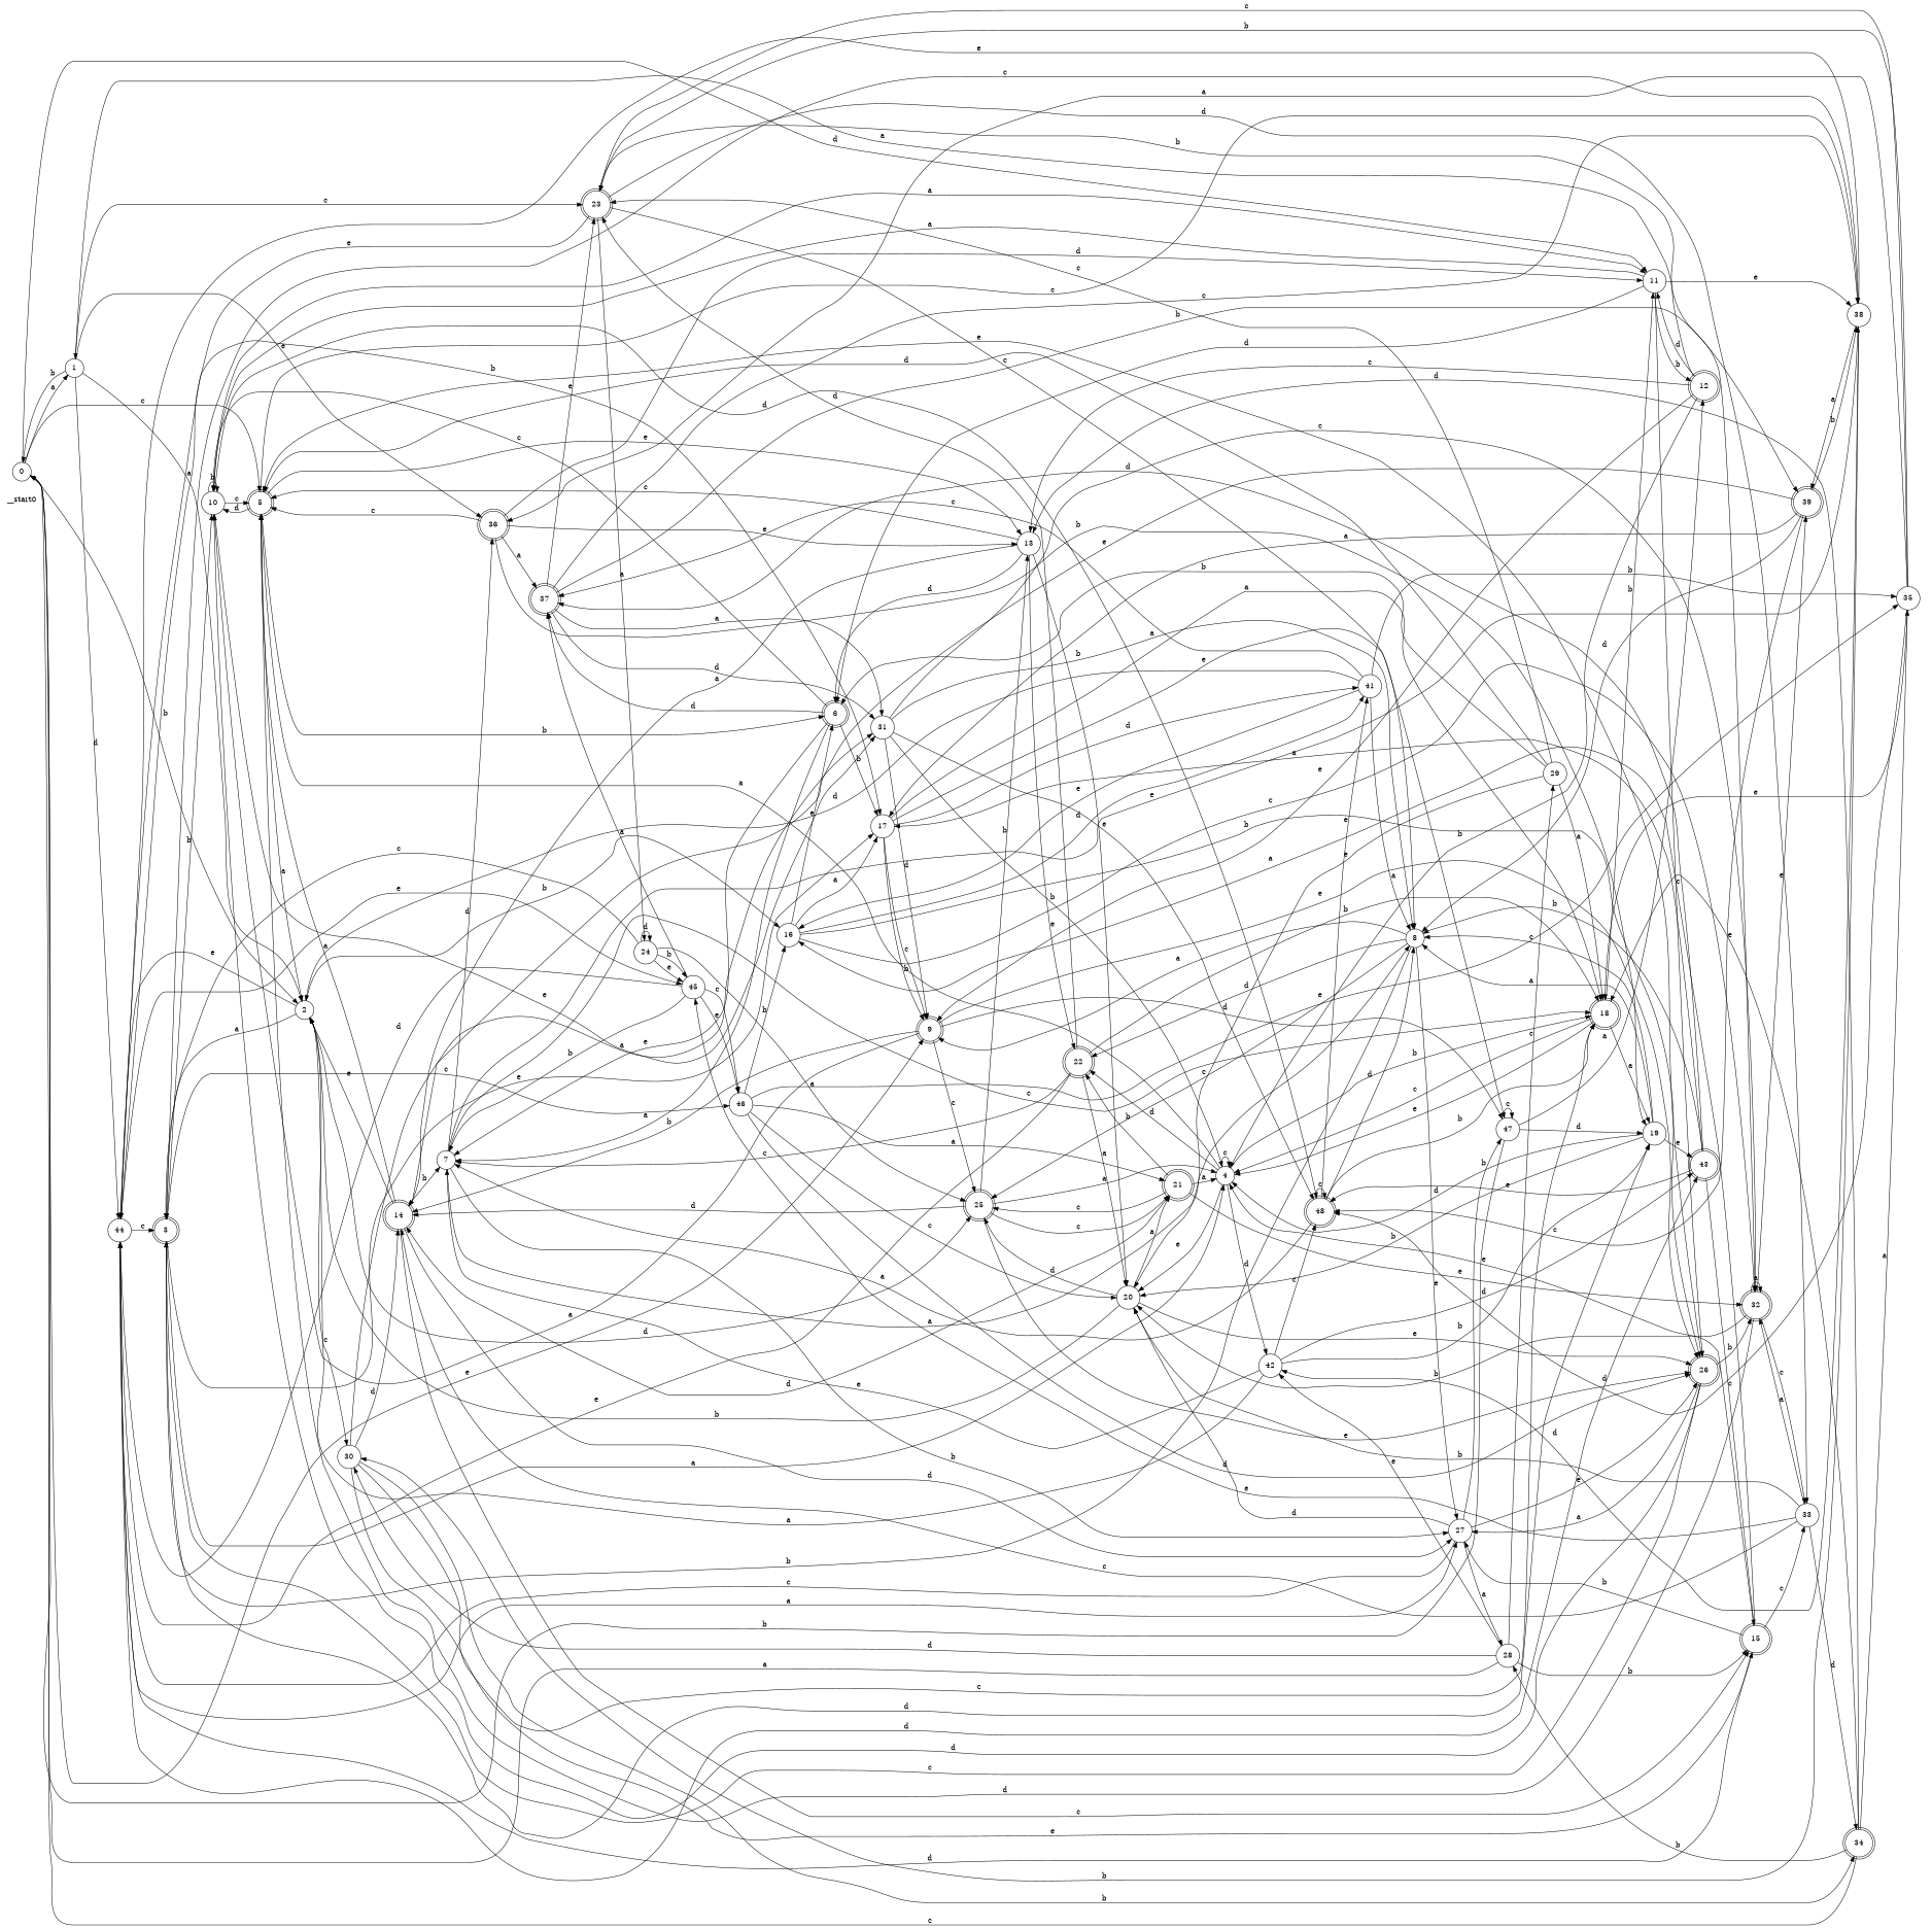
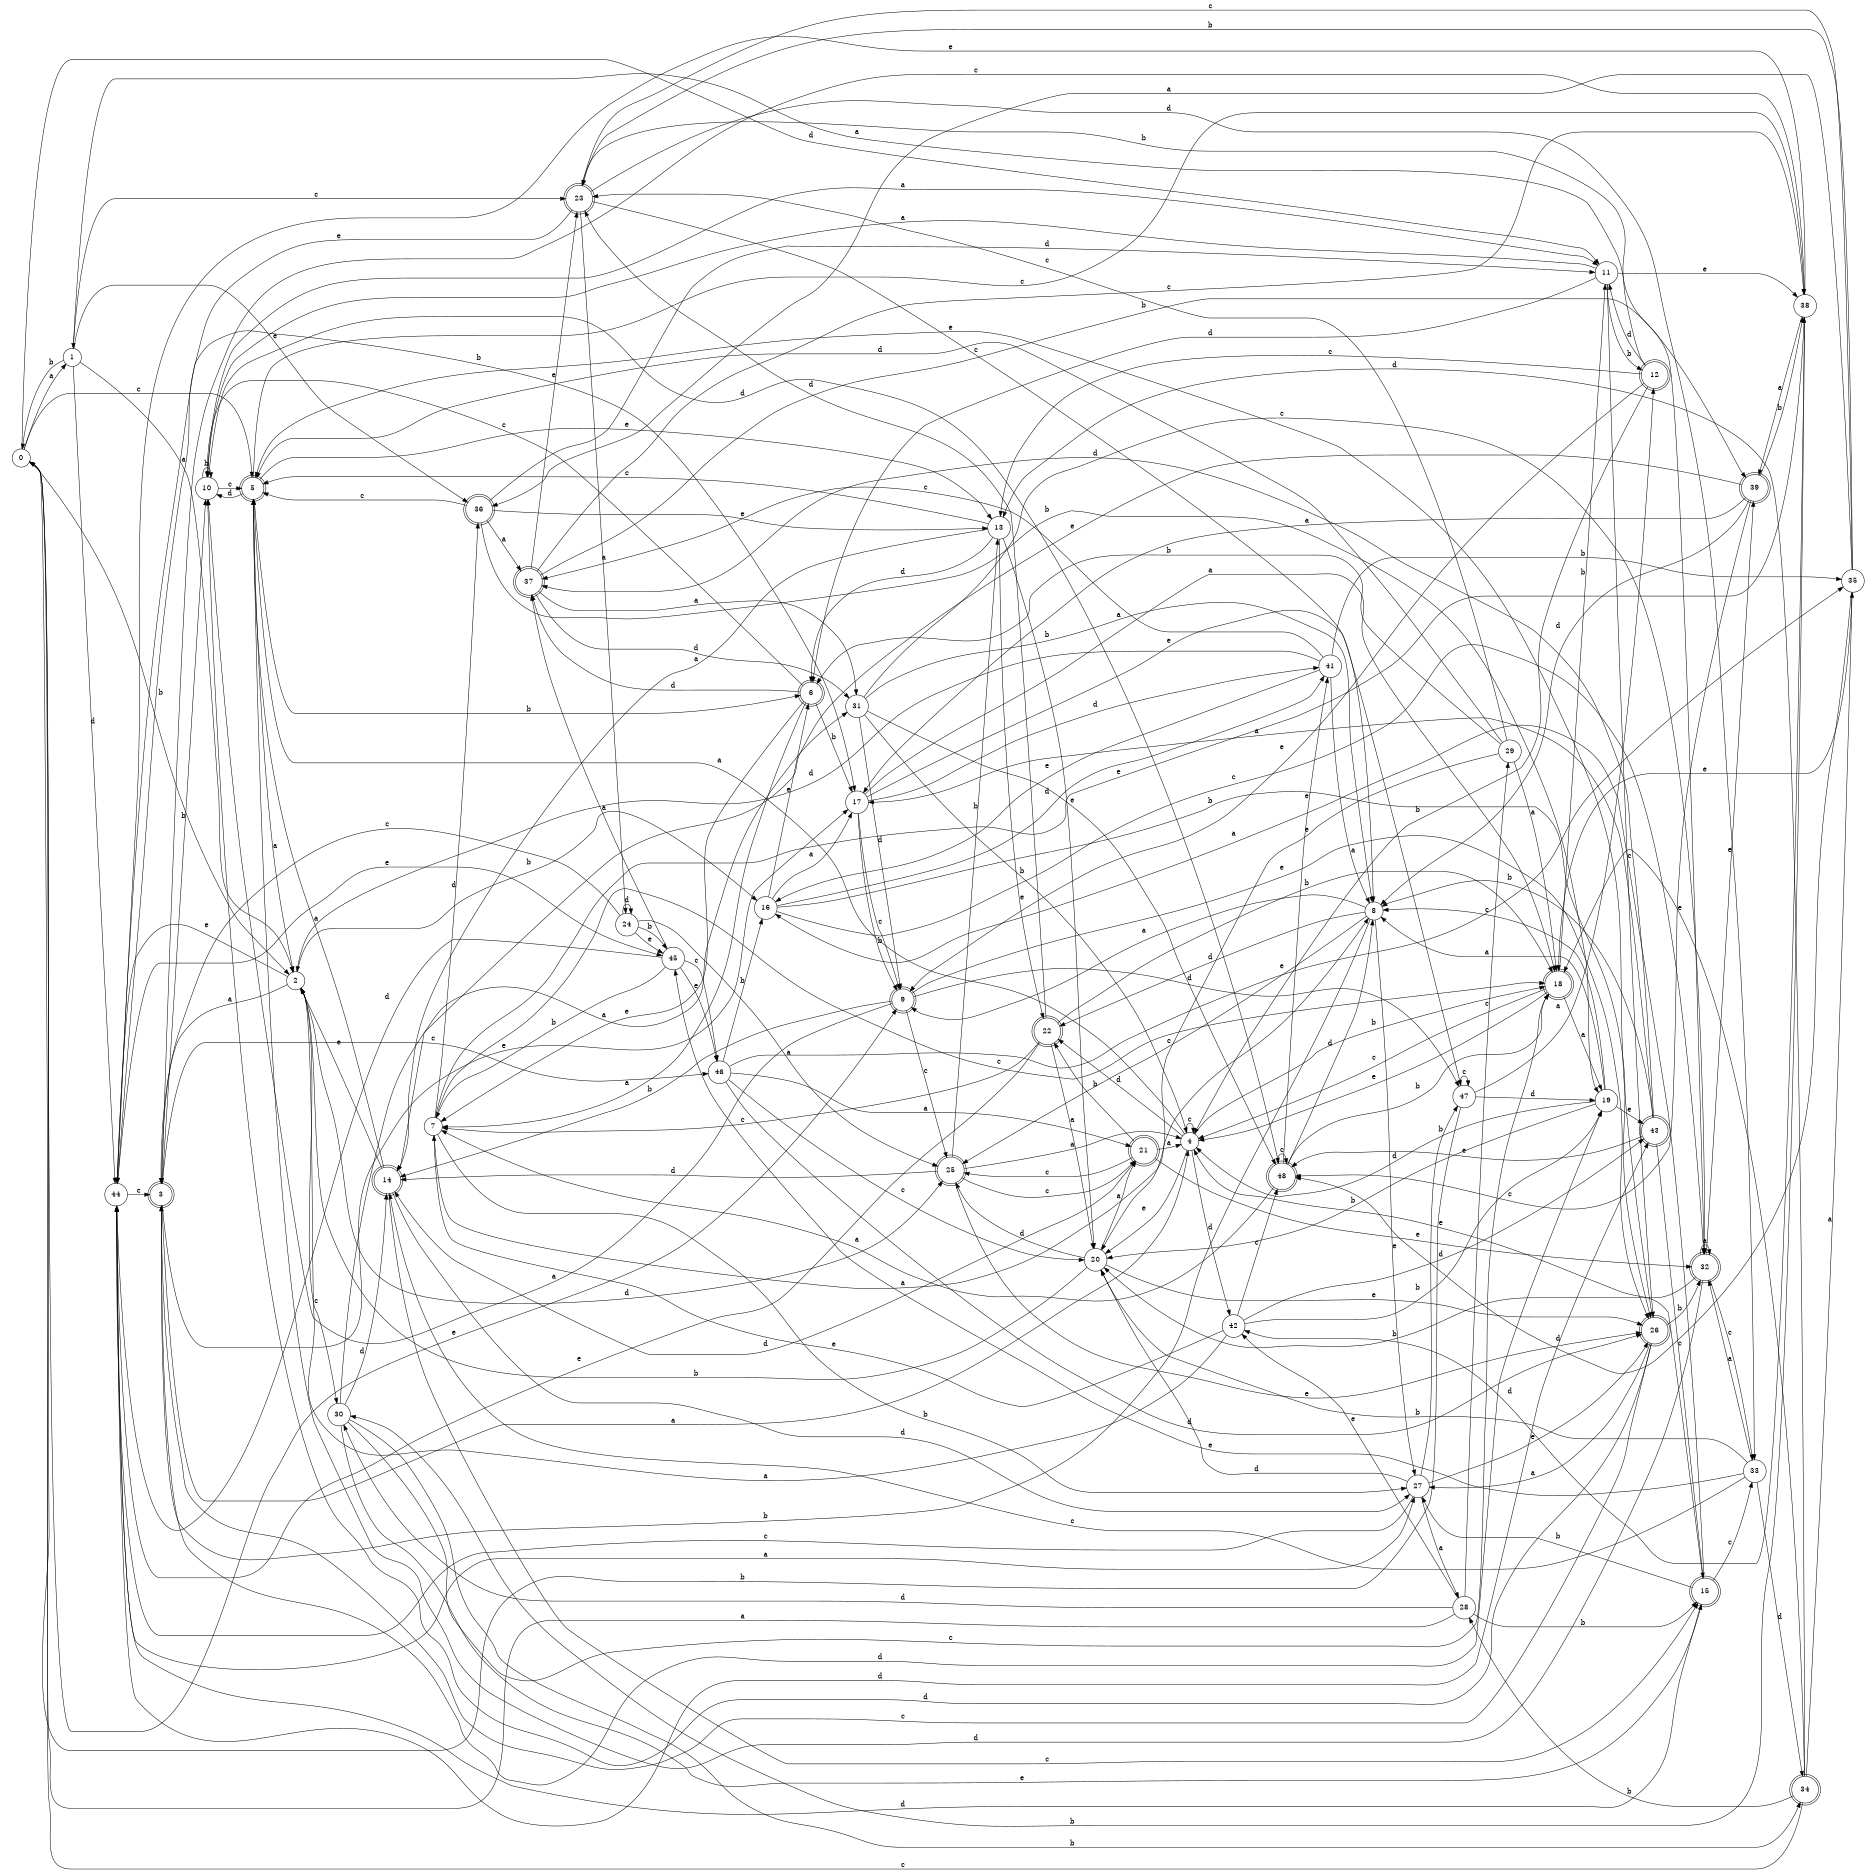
  digraph {
    rankdir=LR
    node [shape=circle color=black fillcolor=white style=filled]
-   __start0 [shape=none color="" fillcolor="" style=""]
    n2 [label=0]
    n3 [label=1]
    n4 [label=2]
    n5 [label=5 shape=doublecircle style="rounded,filled"]
    n6 [label=9 shape=doublecircle style="rounded,filled"]
    n7 [label=11]
    n8 [label=23 shape=doublecircle style="rounded,filled"]
    n9 [label=36 shape=doublecircle style="rounded,filled"]
    n10 [label=44]
    n11 [label=3 shape=doublecircle style="rounded,filled"]
    n12 [label=16]
    n13 [label=25 shape=doublecircle style="rounded,filled"]
    n14 [label=30]
    n15 [label=10]
    n16 [label=6 shape=doublecircle style="rounded,filled"]
    n17 [label=13]
    n18 [label=38]
    n19 [label=14 shape=doublecircle style="rounded,filled"]
    n20 [label=26 shape=doublecircle style="rounded,filled"]
    n21 [label=47]
    n22 [label=12 shape=doublecircle style="rounded,filled"]
    n23 [label=8]
    n24 [label=33]
    n25 [label=32 shape=doublecircle style="rounded,filled"]
    n26 [label=24]
    n27 [label=19]
    n28 [label=37 shape=doublecircle style="rounded,filled"]
    n29 [label=17]
    n30 [label=27]
    n31 [label=43 shape=doublecircle style="rounded,filled"]
    n32 [label=45]
    n33 [label=4]
    n34 [label=46]
    n35 [label=41]
    n36 [label=21 shape=doublecircle style="rounded,filled"]
    n37 [label=18 shape=doublecircle style="rounded,filled"]
    n38 [label=31]
    n39 [label=15 shape=doublecircle style="rounded,filled"]
    n40 [label=34 shape=doublecircle style="rounded,filled"]
    n41 [label=20]
    n42 [label=22 shape=doublecircle style="rounded,filled"]
    n43 [label=42]
    n44 [label=48 shape=doublecircle style="rounded,filled"]
    n45 [label=35]
    n46 [label=7]
    n47 [label=39 shape=doublecircle style="rounded,filled"]
    n48 [label=28]
    n49 [label=29]
    n2 -> n3 [label=a]
    n2 -> n4 [label=b]
    n2 -> n5 [label=c]
    n2 -> n6 [label=e]
    n2 -> n7 [label=d]
    n3 -> n2 [label=b]
    n3 -> n4 [label=a]
    n3 -> n8 [label=c]
    n3 -> n9 [label=e]
    n3 -> n10 [label=d]
    n4 -> n10 [label=e]
    n4 -> n11 [label=a]
    n4 -> n12 [label=b]
    n4 -> n13 [label=d]
    n4 -> n14 [label=c]
    n5 -> n4 [label=a]
    n5 -> n15 [label=d]
    n5 -> n16 [label=b]
    n5 -> n17 [label=e]
    n5 -> n18 [label=c]
    n6 -> n13 [label=c]
    n6 -> n15 [label=a]
    n6 -> n19 [label=b]
    n6 -> n20 [label=e]
    n6 -> n21 [label=d]
    n7 -> n15 [label=a]
    n7 -> n16 [label=d]
    n7 -> n18 [label=e]
    n7 -> n20 [label=c]
    n7 -> n22 [label=b]
    n8 -> n10 [label=e]
    n8 -> n23 [label=c]
    n8 -> n24 [label=d]
    n8 -> n25 [label=b]
    n8 -> n26 [label=a]
    n9 -> n5 [label=c]
    n9 -> n7 [label=d]
    n9 -> n17 [label=e]
    n9 -> n27 [label=b]
    n9 -> n28 [label=a]
    n10 -> n11 [label=c]
    n10 -> n29 [label=b]
    n10 -> n30 [label=a]
    n10 -> n31 [label=d]
    n10 -> n32 [label=e]
    n11 -> n15 [label=b]
    n11 -> n27 [label=d]
    n11 -> n29 [label=e]
    n11 -> n33 [label=a]
    n11 -> n34 [label=c]
    n12 -> n16 [label=e]
    n12 -> n20 [label=b]
    n12 -> n25 [label=c]
    n12 -> n29 [label=a]
    n12 -> n35 [label=d]
    n13 -> n17 [label=b]
    n13 -> n19 [label=d]
    n13 -> n20 [label=e]
    n13 -> n33 [label=a]
    n13 -> n36 [label=c]
    n14 -> n19 [label=d]
    n14 -> n37 [label=c]
    n14 -> n38 [label=a]
    n14 -> n39 [label=e]
    n14 -> n40 [label=b]
    n15 -> n5 [label=c]
    n15 -> n7 [label=a]
    n15 -> n15 [label=b]
-   n15 -> n38 [label=e]
    n15 -> n44 [label=d]
    n16 -> n15 [label=c]
    n16 -> n28 [label=d]
    n16 -> n29 [label=b]
    n16 -> n46 [label=a]
    n16 -> n46 [label=e]
    n17 -> n5 [label=c]
    n17 -> n16 [label=d]
    n17 -> n19 [label=a]
    n17 -> n41 [label=b]
    n17 -> n42 [label=e]
    n18 -> n10 [label=e]
    n18 -> n11 [label=c]
    n18 -> n14 [label=b]
    n18 -> n43 [label=d]
    n18 -> n47 [label=a]
    n19 -> n4 [label=e]
    n19 -> n5 [label=a]
    n19 -> n30 [label=d]
    n19 -> n39 [label=c]
-   n19 -> n46 [label=b]
    n20 -> n5 [label=e]
    n20 -> n11 [label=c]
    n20 -> n15 [label=d]
    n20 -> n25 [label=b]
    n20 -> n30 [label=a]
    n21 -> n2 [label=b]
    n21 -> n21 [label=c]
    n21 -> n22 [label=a]
    n21 -> n27 [label=d]
    n22 -> n3 [label=a]
    n22 -> n6 [label=e]
    n22 -> n7 [label=d]
    n22 -> n17 [label=c]
    n22 -> n33 [label=b]
    n23 -> n6 [label=a]
    n23 -> n11 [label=b]
    n23 -> n13 [label=c]
    n23 -> n30 [label=e]
    n23 -> n42 [label=d]
    n24 -> n19 [label=c]
    n24 -> n25 [label=a]
    n24 -> n32 [label=e]
    n24 -> n40 [label=d]
    n24 -> n41 [label=b]
    n25 -> n5 [label=d]
    n25 -> n24 [label=c]
    n25 -> n25 [label=a]
    n25 -> n41 [label=b]
    n25 -> n47 [label=e]
    n26 -> n11 [label=c]
    n26 -> n13 [label=a]
    n26 -> n26 [label=d]
    n26 -> n32 [label=b]
    n26 -> n32 [label=e]
    n27 -> n23 [label=a]
    n27 -> n23 [label=c]
    n27 -> n31 [label=e]
    n27 -> n33 [label=d]
    n27 -> n41 [label=b]
    n28 -> n8 [label=e]
    n28 -> n18 [label=c]
    n28 -> n38 [label=a]
    n28 -> n38 [label=d]
    n28 -> n47 [label=b]
    n29 -> n6 [label=b]
    n29 -> n6 [label=c]
    n29 -> n21 [label=e]
    n29 -> n35 [label=d]
    n29 -> n37 [label=a]
    n30 -> n10 [label=c]
    n30 -> n20 [label=e]
    n30 -> n21 [label=b]
    n30 -> n41 [label=d]
    n30 -> n48 [label=a]
    n31 -> n23 [label=b]
    n31 -> n28 [label=d]
    n31 -> n29 [label=a]
    n31 -> n39 [label=c]
    n31 -> n44 [label=e]
    n32 -> n10 [label=d]
    n32 -> n28 [label=a]
    n32 -> n34 [label=c]
    n32 -> n34 [label=e]
    n32 -> n46 [label=b]
    n33 -> n5 [label=a]
    n33 -> n33 [label=c]
    n33 -> n37 [label=b]
    n33 -> n41 [label=e]
    n33 -> n42 [label=d]
    n33 -> n43 [label=d]
    n34 -> n12 [label=b]
    n34 -> n20 [label=d]
    n34 -> n36 [label=a]
    n34 -> n41 [label=c]
    n34 -> n45 [label=e]
    n35 -> n4 [label=d]
    n35 -> n12 [label=e]
    n35 -> n23 [label=a]
    n35 -> n28 [label=c]
    n35 -> n45 [label=b]
    n36 -> n13 [label=c]
    n36 -> n19 [label=d]
    n36 -> n25 [label=e]
    n36 -> n33 [label=a]
    n36 -> n42 [label=b]
    n37 -> n7 [label=b]
    n37 -> n27 [label=a]
    n37 -> n33 [label=c]
    n37 -> n33 [label=e]
    n38 -> n6 [label=d]
    n38 -> n23 [label=a]
    n38 -> n25 [label=c]
    n38 -> n33 [label=b]
    n38 -> n44 [label=e]
    n39 -> n10 [label=d]
    n39 -> n12 [label=a]
    n39 -> n24 [label=c]
    n39 -> n30 [label=b]
    n39 -> n33 [label=e]
    n40 -> n2 [label=c]
    n40 -> n17 [label=d]
    n40 -> n37 [label=e]
    n40 -> n45 [label=a]
    n40 -> n48 [label=b]
    n41 -> n4 [label=b]
    n41 -> n13 [label=d]
    n41 -> n20 [label=e]
    n41 -> n36 [label=a]
    n42 -> n8 [label=d]
    n42 -> n10 [label=e]
    n42 -> n37 [label=b]
    n42 -> n41 [label=a]
    n42 -> n46 [label=c]
    n43 -> n4 [label=a]
    n43 -> n27 [label=b]
    n43 -> n31 [label=d]
    n43 -> n44 [label=c]
    n43 -> n46 [label=e]
    n44 -> n23 [label=d]
    n44 -> n35 [label=e]
    n44 -> n37 [label=b]
    n44 -> n44 [label=c]
    n44 -> n46 [label=a]
    n45 -> n8 [label=b]
    n45 -> n8 [label=c]
    n45 -> n9 [label=a]
    n45 -> n37 [label=e]
    n45 -> n44 [label=d]
    n46 -> n9 [label=d]
    n46 -> n18 [label=e]
    n46 -> n23 [label=a]
    n46 -> n30 [label=b]
    n46 -> n37 [label=c]
    n47 -> n18 [label=b]
    n47 -> n19 [label=e]
    n47 -> n23 [label=d]
    n47 -> n29 [label=a]
    n47 -> n44 [label=c]
    n48 -> n2 [label=a]
    n48 -> n14 [label=d]
    n48 -> n39 [label=b]
    n48 -> n43 [label=e]
    n48 -> n49 [label=c]
    n49 -> n5 [label=d]
    n49 -> n8 [label=c]
    n49 -> n16 [label=b]
    n49 -> n37 [label=a]
    n49 -> n41 [label=e]
  }
